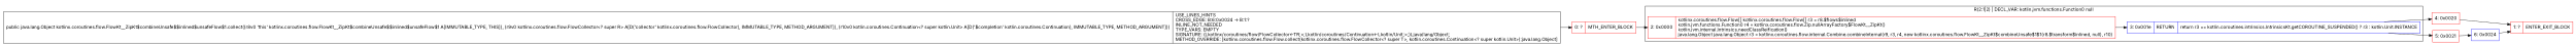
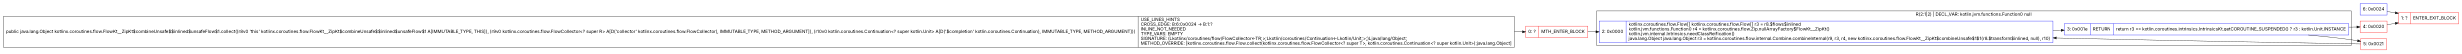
  digraph {
    fontname=Inter
    rankdir=LR
    node [color=red fontname=Inter shape=record]
    edge [fontname=Inter]
-   n1 [label="{2\:\ 0x0000|kotlinx.coroutines.flow.Flow[] kotlinx.coroutines.flow.Flow[] r3 = r8.$flows$inlined\lkotlin.jvm.functions.Function0 r4 = kotlinx.coroutines.flow.Zip.nullArrayFactory$FlowKt__ZipKt()\lkotlin.jvm.internal.Intrinsics.needClassReification()\ljava.lang.Object java.lang.Object r3 = kotlinx.coroutines.flow.internal.Combine.combineInternal(r9, r3, r4, new kotlinx.coroutines.flow.FlowKt__ZipKt$combineUnsafe$1$1(r8.$transform$inlined, null), r10)\l}"]
+   n1 [color=blue label="{2\:\ 0x0000|kotlinx.coroutines.flow.Flow[] kotlinx.coroutines.flow.Flow[] r3 = r8.$flows$inlined\lkotlin.jvm.functions.Function0 r4 = kotlinx.coroutines.flow.Zip.nullArrayFactory$FlowKt__ZipKt()\lkotlin.jvm.internal.Intrinsics.needClassReification()\ljava.lang.Object java.lang.Object r3 = kotlinx.coroutines.flow.internal.Combine.combineInternal(r9, r3, r4, new kotlinx.coroutines.flow.FlowKt__ZipKt$combineUnsafe$1$1(r8.$transform$inlined, null), r10)\l}"]
    n2 [color=blue label="{3\:\ 0x001e|RETURN\l|return r3 == kotlin.coroutines.intrinsics.IntrinsicsKt.getCOROUTINE_SUSPENDED() ? r3 : kotlin.Unit.INSTANCE\l}"]
    n3 [label="{4\:\ 0x0020}"]
    n4 [label="{5\:\ 0x0021}"]
    n5 [label="{1\:\ ?|ENTER_EXIT_BLOCK\l}"]
    n6 [color=blue label="{6\:\ 0x0024}"]
    n7 [label="{0\:\ ?|MTH_ENTER_BLOCK\l}"]
    n8 [label="{public java.lang.Object kotlinx.coroutines.flow.FlowKt__ZipKt$combineUnsafe$$inlined$unsafeFlow$1.collect((r8v0 'this' kotlinx.coroutines.flow.FlowKt__ZipKt$combineUnsafe$$inlined$unsafeFlow$1 A[IMMUTABLE_TYPE, THIS]), (r9v0 kotlinx.coroutines.flow.FlowCollector\<? super R\> A[D('collector' kotlinx.coroutines.flow.FlowCollector), IMMUTABLE_TYPE, METHOD_ARGUMENT]), (r10v0 kotlin.coroutines.Continuation\<? super kotlin.Unit\> A[D('$completion' kotlin.coroutines.Continuation), IMMUTABLE_TYPE, METHOD_ARGUMENT]))  | USE_LINES_HINTS\lCROSS_EDGE: B:6:0x0024 \-\> B:1:?\lINLINE_NOT_NEEDED\lTYPE_VARS: EMPTY\lSIGNATURE: (Lkotlinx\/coroutines\/flow\/FlowCollector\<\-TR;\>;Lkotlin\/coroutines\/Continuation\<\-Lkotlin\/Unit;\>;)Ljava\/lang\/Object;\lMETHOD_OVERRIDE: [kotlinx.coroutines.flow.Flow.collect(kotlinx.coroutines.flow.FlowCollector\<? super T\>, kotlin.coroutines.Continuation\<? super kotlin.Unit\>):java.lang.Object]\l}" color=""]
    subgraph cluster_1 {
      label="R(2:1|2) | DECL_VAR: kotlin.jvm.functions.Function0 null\l"
      n1
      n2
    }
    n1 -> n2
    n2 -> n3
    n2 -> n4
    n3 -> n5
-   n4 -> n6
+   n4 -> n1
    n6 -> n5
    n7 -> n1
    n8 -> n7
  }
